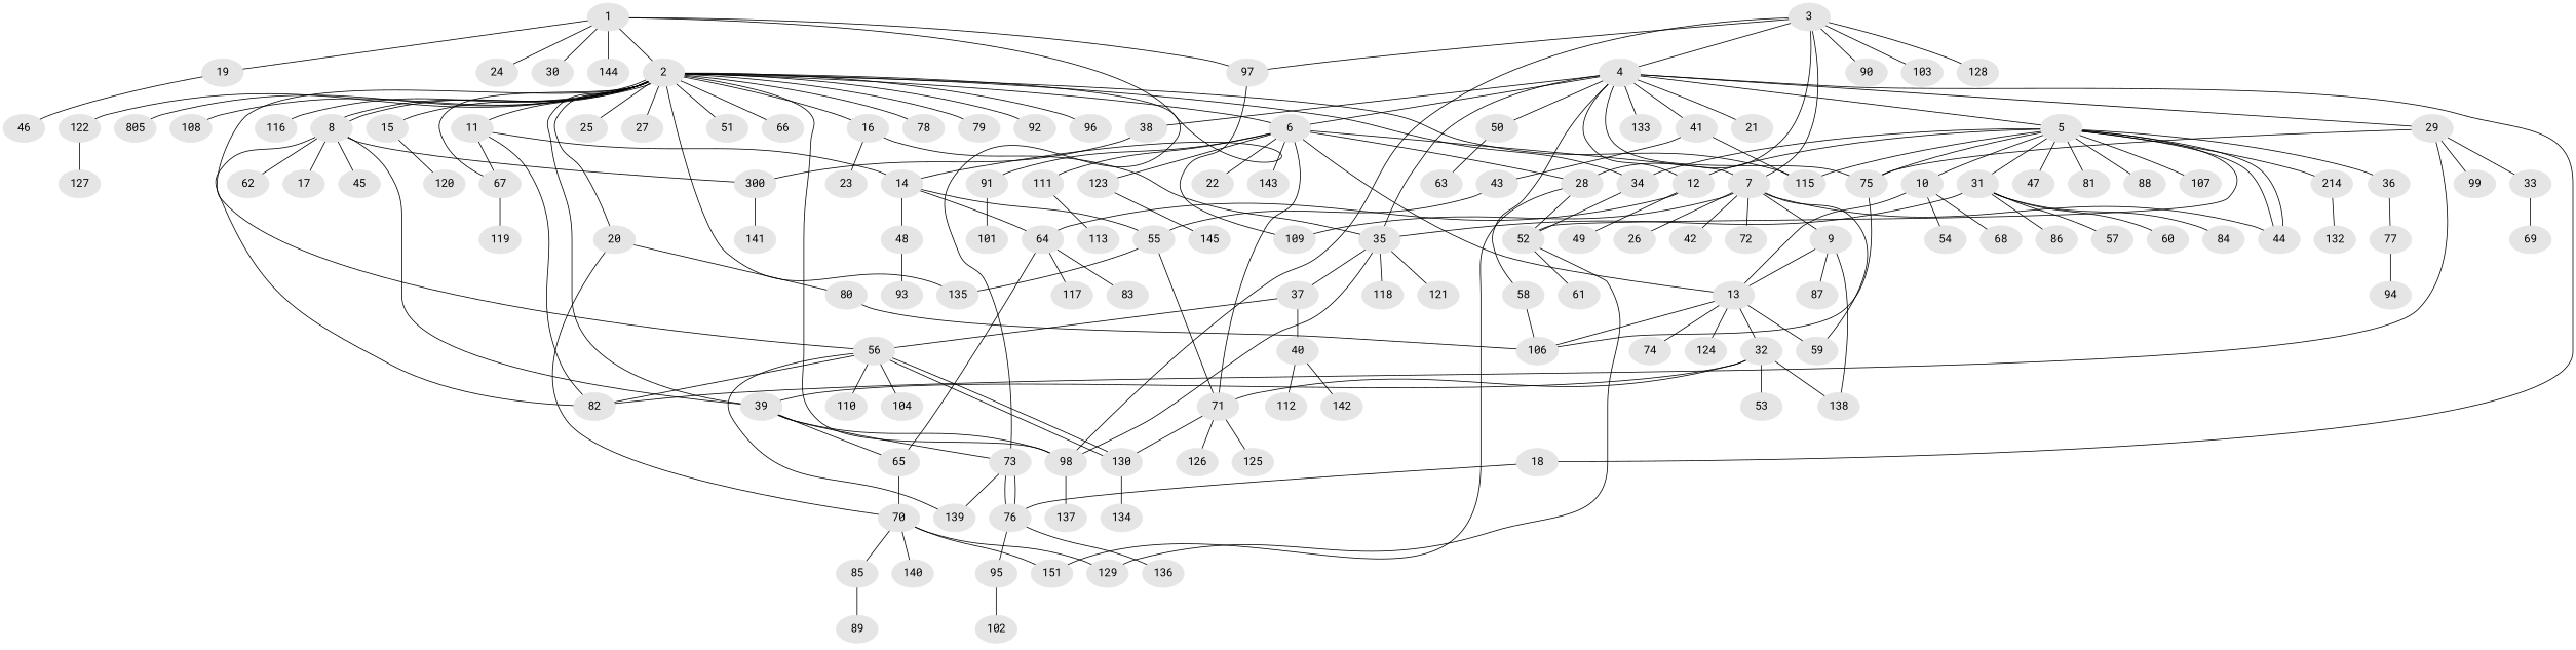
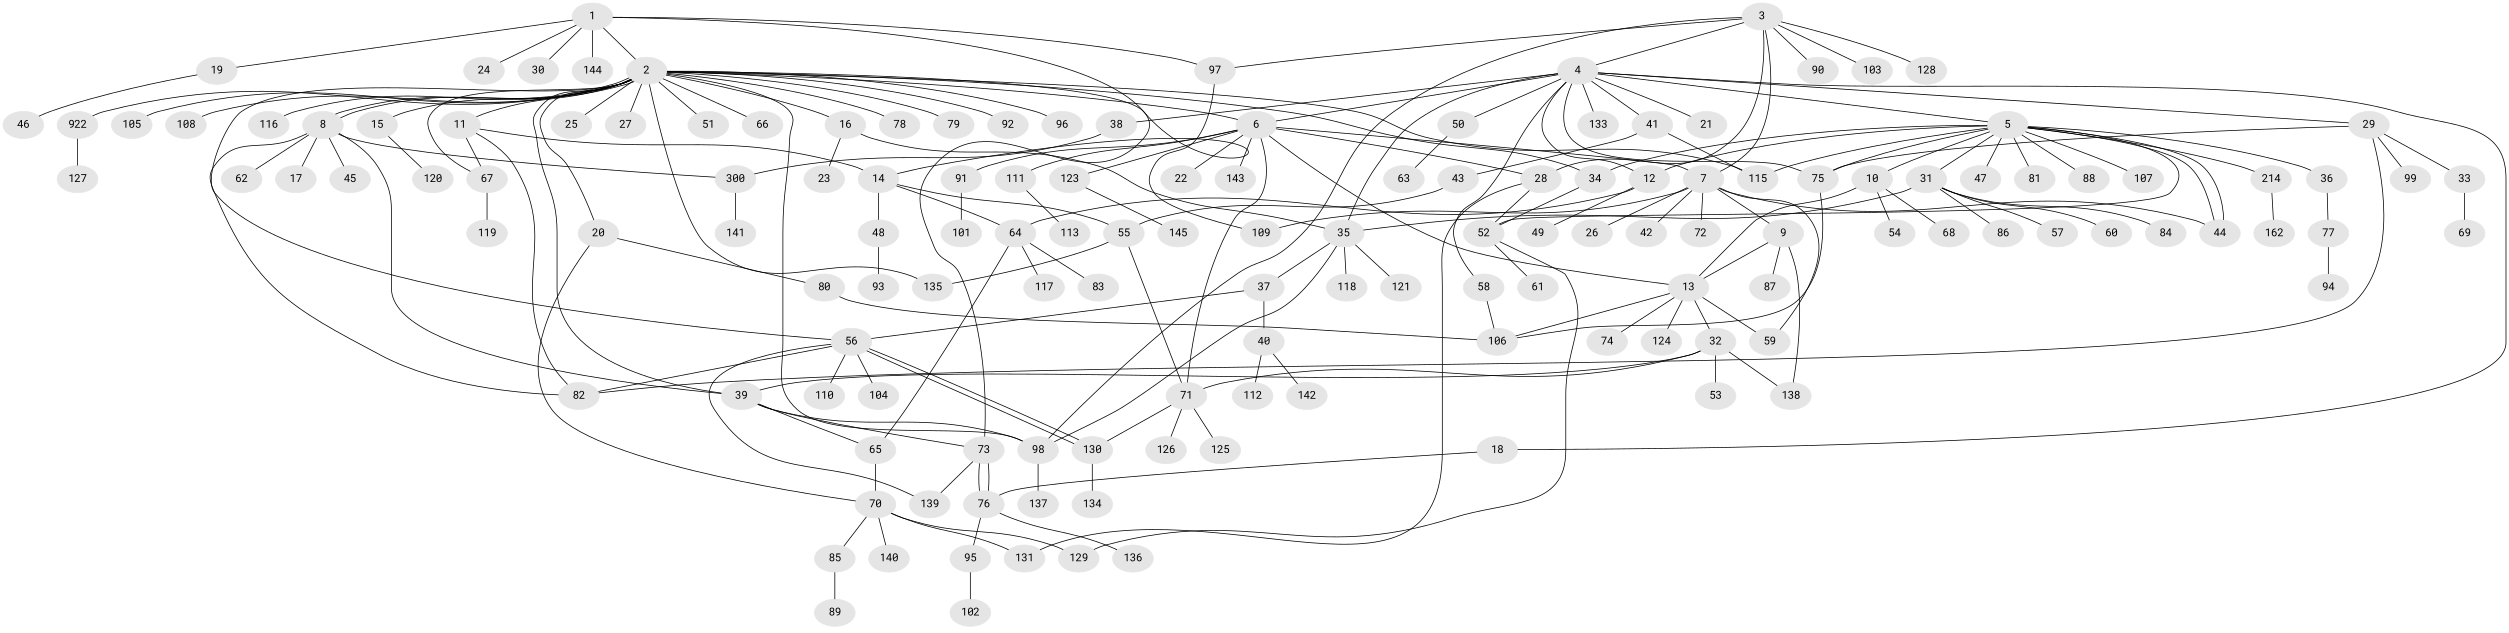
  graph {
    fontname="Roboto Mono"
    node [color=gray90 fontname="Roboto Mono" style=filled]
    edge [fontname="Roboto Mono"]
    1
    2
    14
    19
    24
    30
    97
    144
    6
    8
    11
    15
    16
    20
    25
    27
    34
    39
    51
    56
    66
    67
    73
    78
    79
    92
    96
    98
-   105 [label=805]
+   105
    108
    115
    116
-   122
+   122 [label=922]
    135
    64
    48
    55
    46
    109
    3
    4
    7
    28
    90
    103
    128
    13
    22
    71
    91
    111
    123
    143
    17
    45
    62
    82
    n58 [label=300]
    120
    35
    23
    70
    80
    52
    65
    104
    110
    130
    139
    119
    76
    137
    127
    5
    12
    18
    21
    29
    38
    41
    50
    58
    75
    133
    44
    9
    26
    42
    59
    72
-   131 [label=151]
+   131
    10
    31
    36
    47
    81
    88
    107
    n99 [label=214]
    49
    33
    99
    37
    118
    121
    43
    63
    106
    54
    68
    57
    60
    84
    86
    77
    61
    129
-   132
+   132 [label=162]
    32
    74
    124
    125
    126
    101
    113
    145
    87
    138
    141
    83
    117
    53
    93
    95
    136
    85
    140
    69
    40
    94
    112
    142
    134
    89
    102
    1 -- 2
    1 -- 14
    1 -- 19
    1 -- 24
    1 -- 30
    1 -- 97
    1 -- 144
    2 -- 6
    2 -- 8
    2 -- 8
    2 -- 11
    2 -- 15
    2 -- 16
    2 -- 20
    2 -- 25
    2 -- 27
    2 -- 34
    2 -- 39
    2 -- 51
    2 -- 56
    2 -- 66
    2 -- 67
    2 -- 73
    2 -- 78
    2 -- 79
    2 -- 92
    2 -- 96
    2 -- 98
    2 -- 105
    2 -- 108
    2 -- 115
    2 -- 116
    2 -- 122
    2 -- 135
    14 -- 64
    14 -- 48
    14 -- 55
    19 -- 46
    97 -- 109
    6 -- 7
    6 -- 28
    6 -- 13
    6 -- 22
    6 -- 71
    6 -- 91
    6 -- 111
    6 -- 123
    6 -- 143
    8 -- 39
    8 -- 17
    8 -- 45
    8 -- 62
    8 -- 82
    8 -- n58
    11 -- 14
    11 -- 67
    11 -- 82
    15 -- 120
    16 -- 35
    16 -- 23
    20 -- 70
    20 -- 80
    34 -- 52
    39 -- 73
    39 -- 98
    39 -- 65
    56 -- 82
    56 -- 104
    56 -- 110
    56 -- 130
    56 -- 130
    56 -- 139
    67 -- 119
    73 -- 139
    73 -- 76
    73 -- 76
    98 -- 137
    122 -- 127
    64 -- 65
    64 -- 83
    64 -- 117
    48 -- 93
    55 -- 135
    55 -- 71
    3 -- 97
    3 -- 98
    3 -- 4
    3 -- 7
    3 -- 28
    3 -- 90
    3 -- 103
    3 -- 128
    4 -- 6
    4 -- 35
    4 -- 5
    4 -- 12
    4 -- 18
    4 -- 21
    4 -- 29
    4 -- 38
    4 -- 41
    4 -- 50
    4 -- 58
    4 -- 75
    4 -- 133
    7 -- 109
    7 -- 44
    7 -- 9
    7 -- 26
    7 -- 42
    7 -- 59
    7 -- 72
    28 -- 52
    28 -- 131
    13 -- 59
    13 -- 106
    13 -- 32
    13 -- 74
    13 -- 124
    71 -- 130
    71 -- 125
    71 -- 126
    91 -- 101
    111 -- 113
    123 -- 145
    n58 -- 141
    35 -- 98
    35 -- 37
    35 -- 118
    35 -- 121
    70 -- 131
    70 -- 129
    70 -- 85
    70 -- 140
    80 -- 106
    52 -- 61
    52 -- 129
    65 -- 70
    130 -- 134
    76 -- 95
    76 -- 136
    5 -- 34
    5 -- 115
    5 -- 52
    5 -- 12
    5 -- 75
    5 -- 44
    5 -- 44
    5 -- 10
    5 -- 31
    5 -- 36
    5 -- 47
    5 -- 81
    5 -- 88
    5 -- 107
    5 -- n99
    12 -- 64
    12 -- 49
    18 -- 76
    29 -- 82
    29 -- 75
    29 -- 33
    29 -- 99
    38 -- n58
    41 -- 115
    41 -- 43
    50 -- 63
    58 -- 106
    75 -- 106
    9 -- 13
    9 -- 87
    9 -- 138
    10 -- 13
    10 -- 54
    10 -- 68
    31 -- 35
    31 -- 57
    31 -- 60
    31 -- 84
    31 -- 86
    36 -- 77
    n99 -- 132
    33 -- 69
    37 -- 56
    37 -- 40
    43 -- 55
    77 -- 94
    32 -- 39
    32 -- 71
    32 -- 138
    32 -- 53
    95 -- 102
    85 -- 89
    40 -- 112
    40 -- 142
  }
